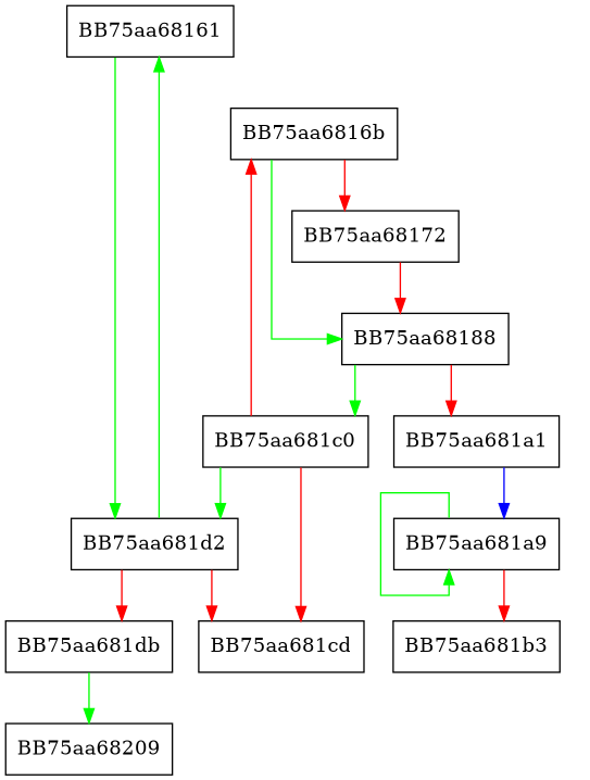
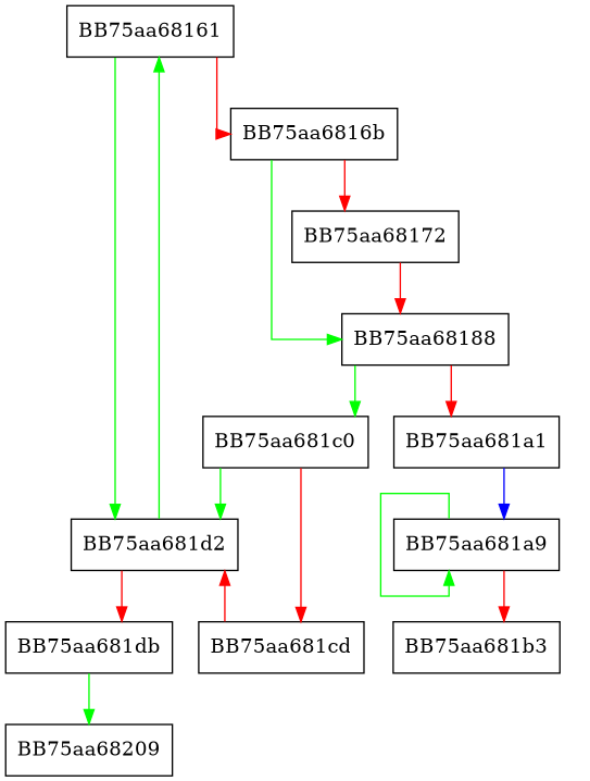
  digraph {
    splines=ortho
    node [shape=box]
    edge [color=red]
    BB75aa68161
    BB75aa681d2
    BB75aa6816b
    BB75aa681db
    BB75aa68188
    BB75aa68172
    BB75aa68209
    BB75aa681c0
    BB75aa681a1
    BB75aa681cd
    BB75aa681a9
    BB75aa681b3
    BB75aa68161 -> BB75aa681d2 [color=green]
-   BB75aa681c0 -> BB75aa6816b
+   BB75aa68161 -> BB75aa6816b
    BB75aa681d2 -> BB75aa68161 [color=green]
    BB75aa681d2 -> BB75aa681db
    BB75aa6816b -> BB75aa68188 [color=green]
    BB75aa6816b -> BB75aa68172
    BB75aa681db -> BB75aa68209 [color=green]
    BB75aa68188 -> BB75aa681c0 [color=green]
    BB75aa68188 -> BB75aa681a1
    BB75aa68172 -> BB75aa68188
    BB75aa681c0 -> BB75aa681d2 [color=green]
    BB75aa681c0 -> BB75aa681cd
    BB75aa681a1 -> BB75aa681a9 [color=blue]
-   BB75aa681d2 -> BB75aa681cd
+   BB75aa681cd -> BB75aa681d2
    BB75aa681a9 -> BB75aa681a9 [color=green]
    BB75aa681a9 -> BB75aa681b3
  }
